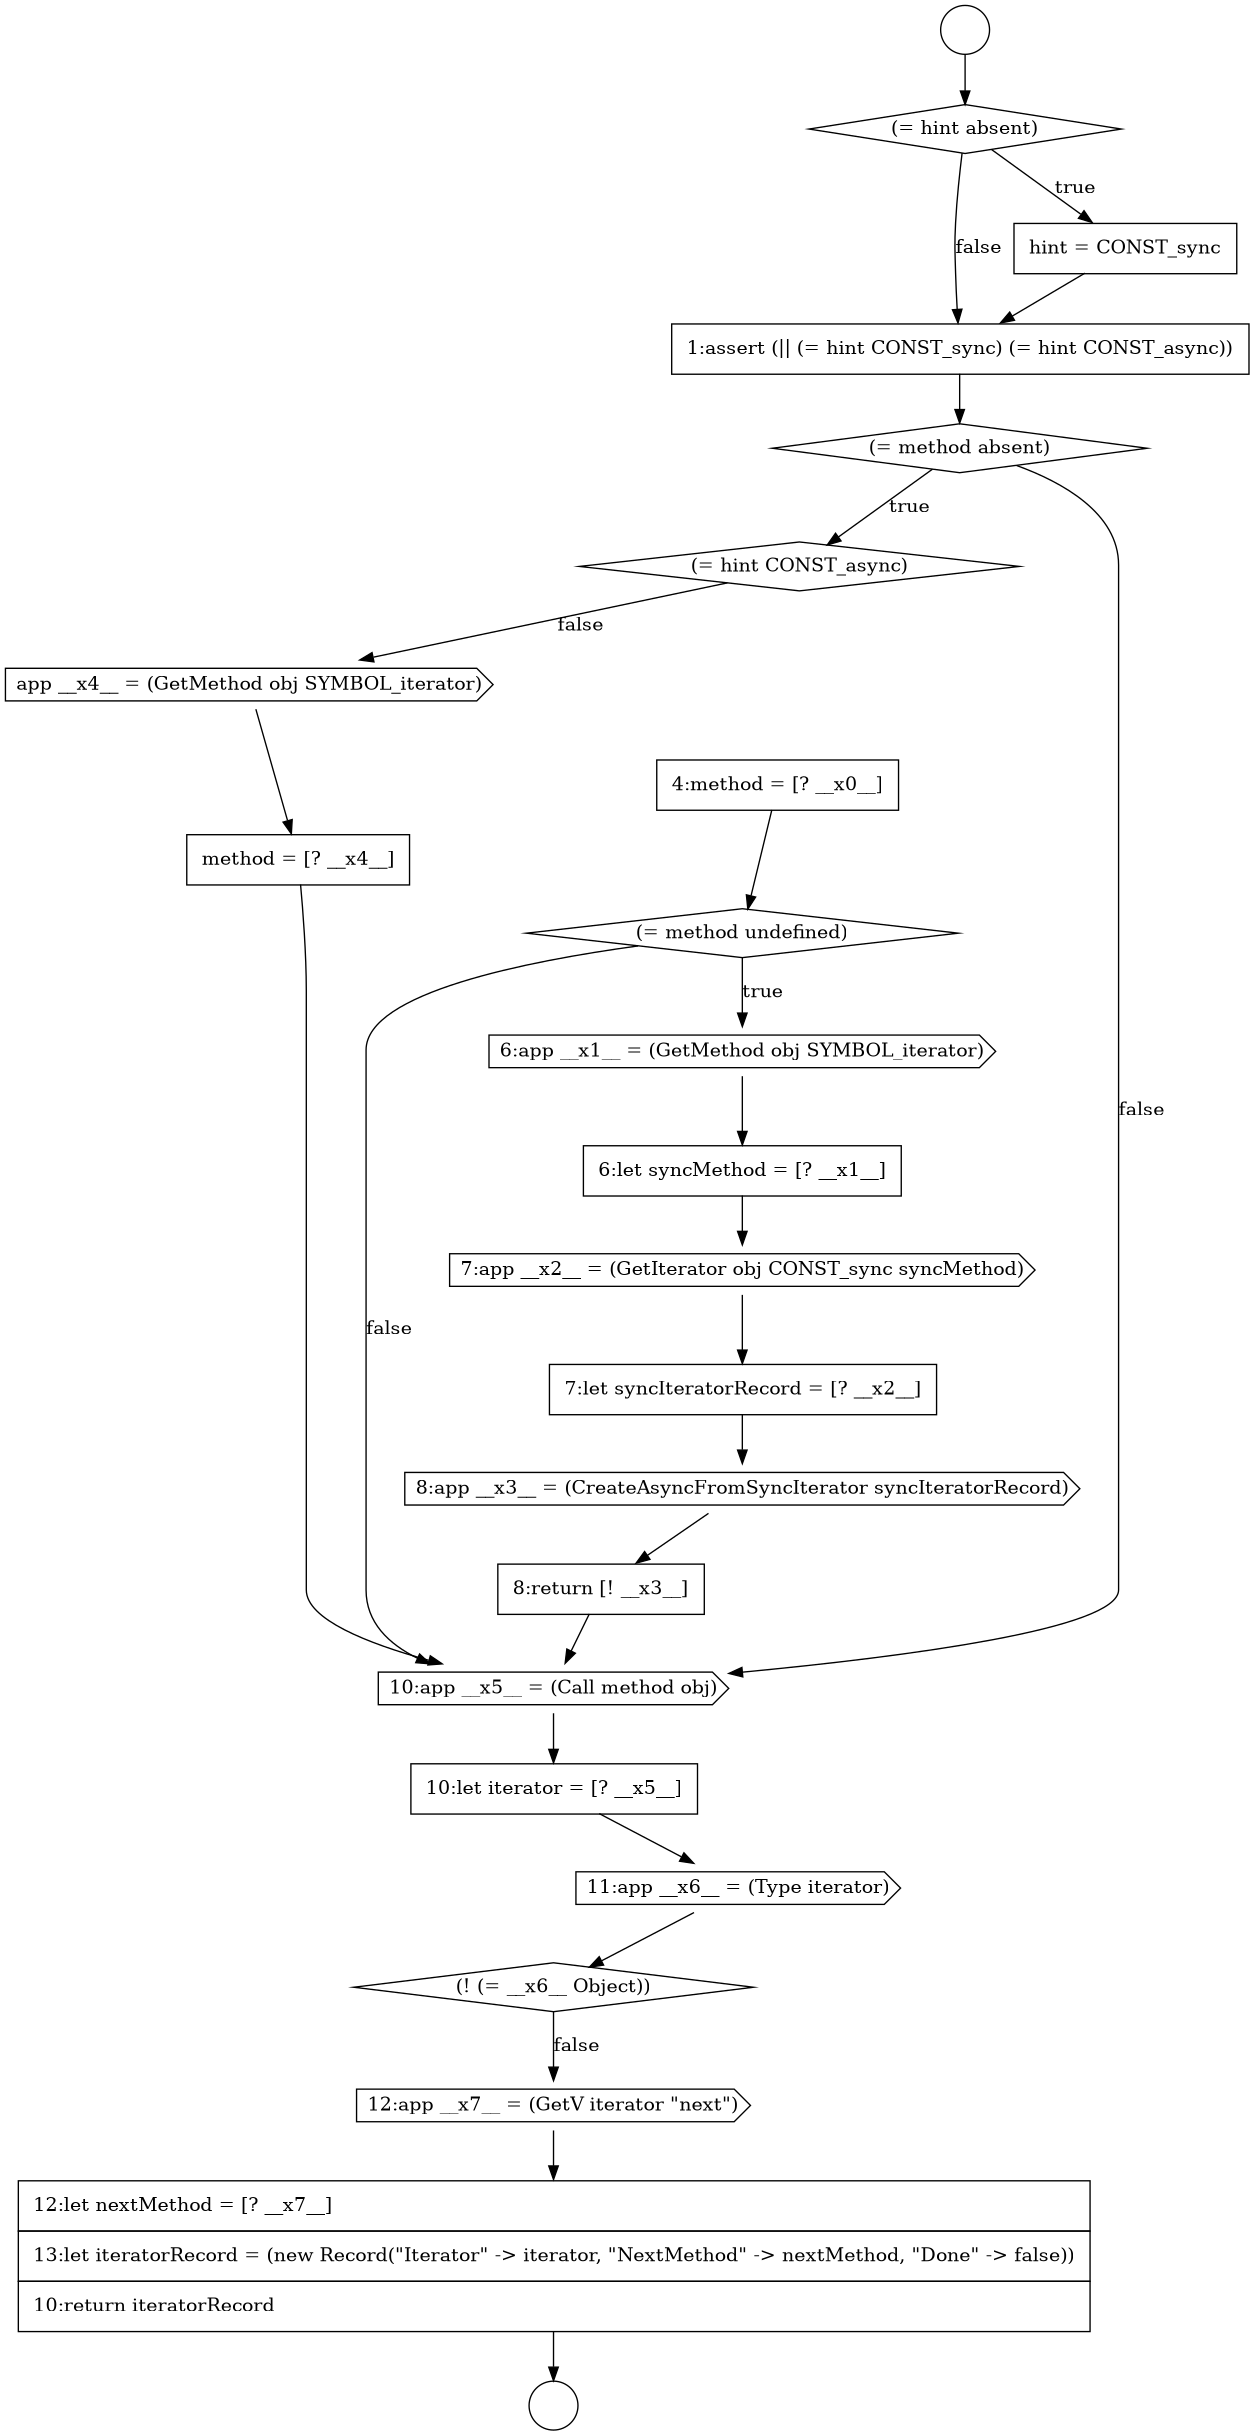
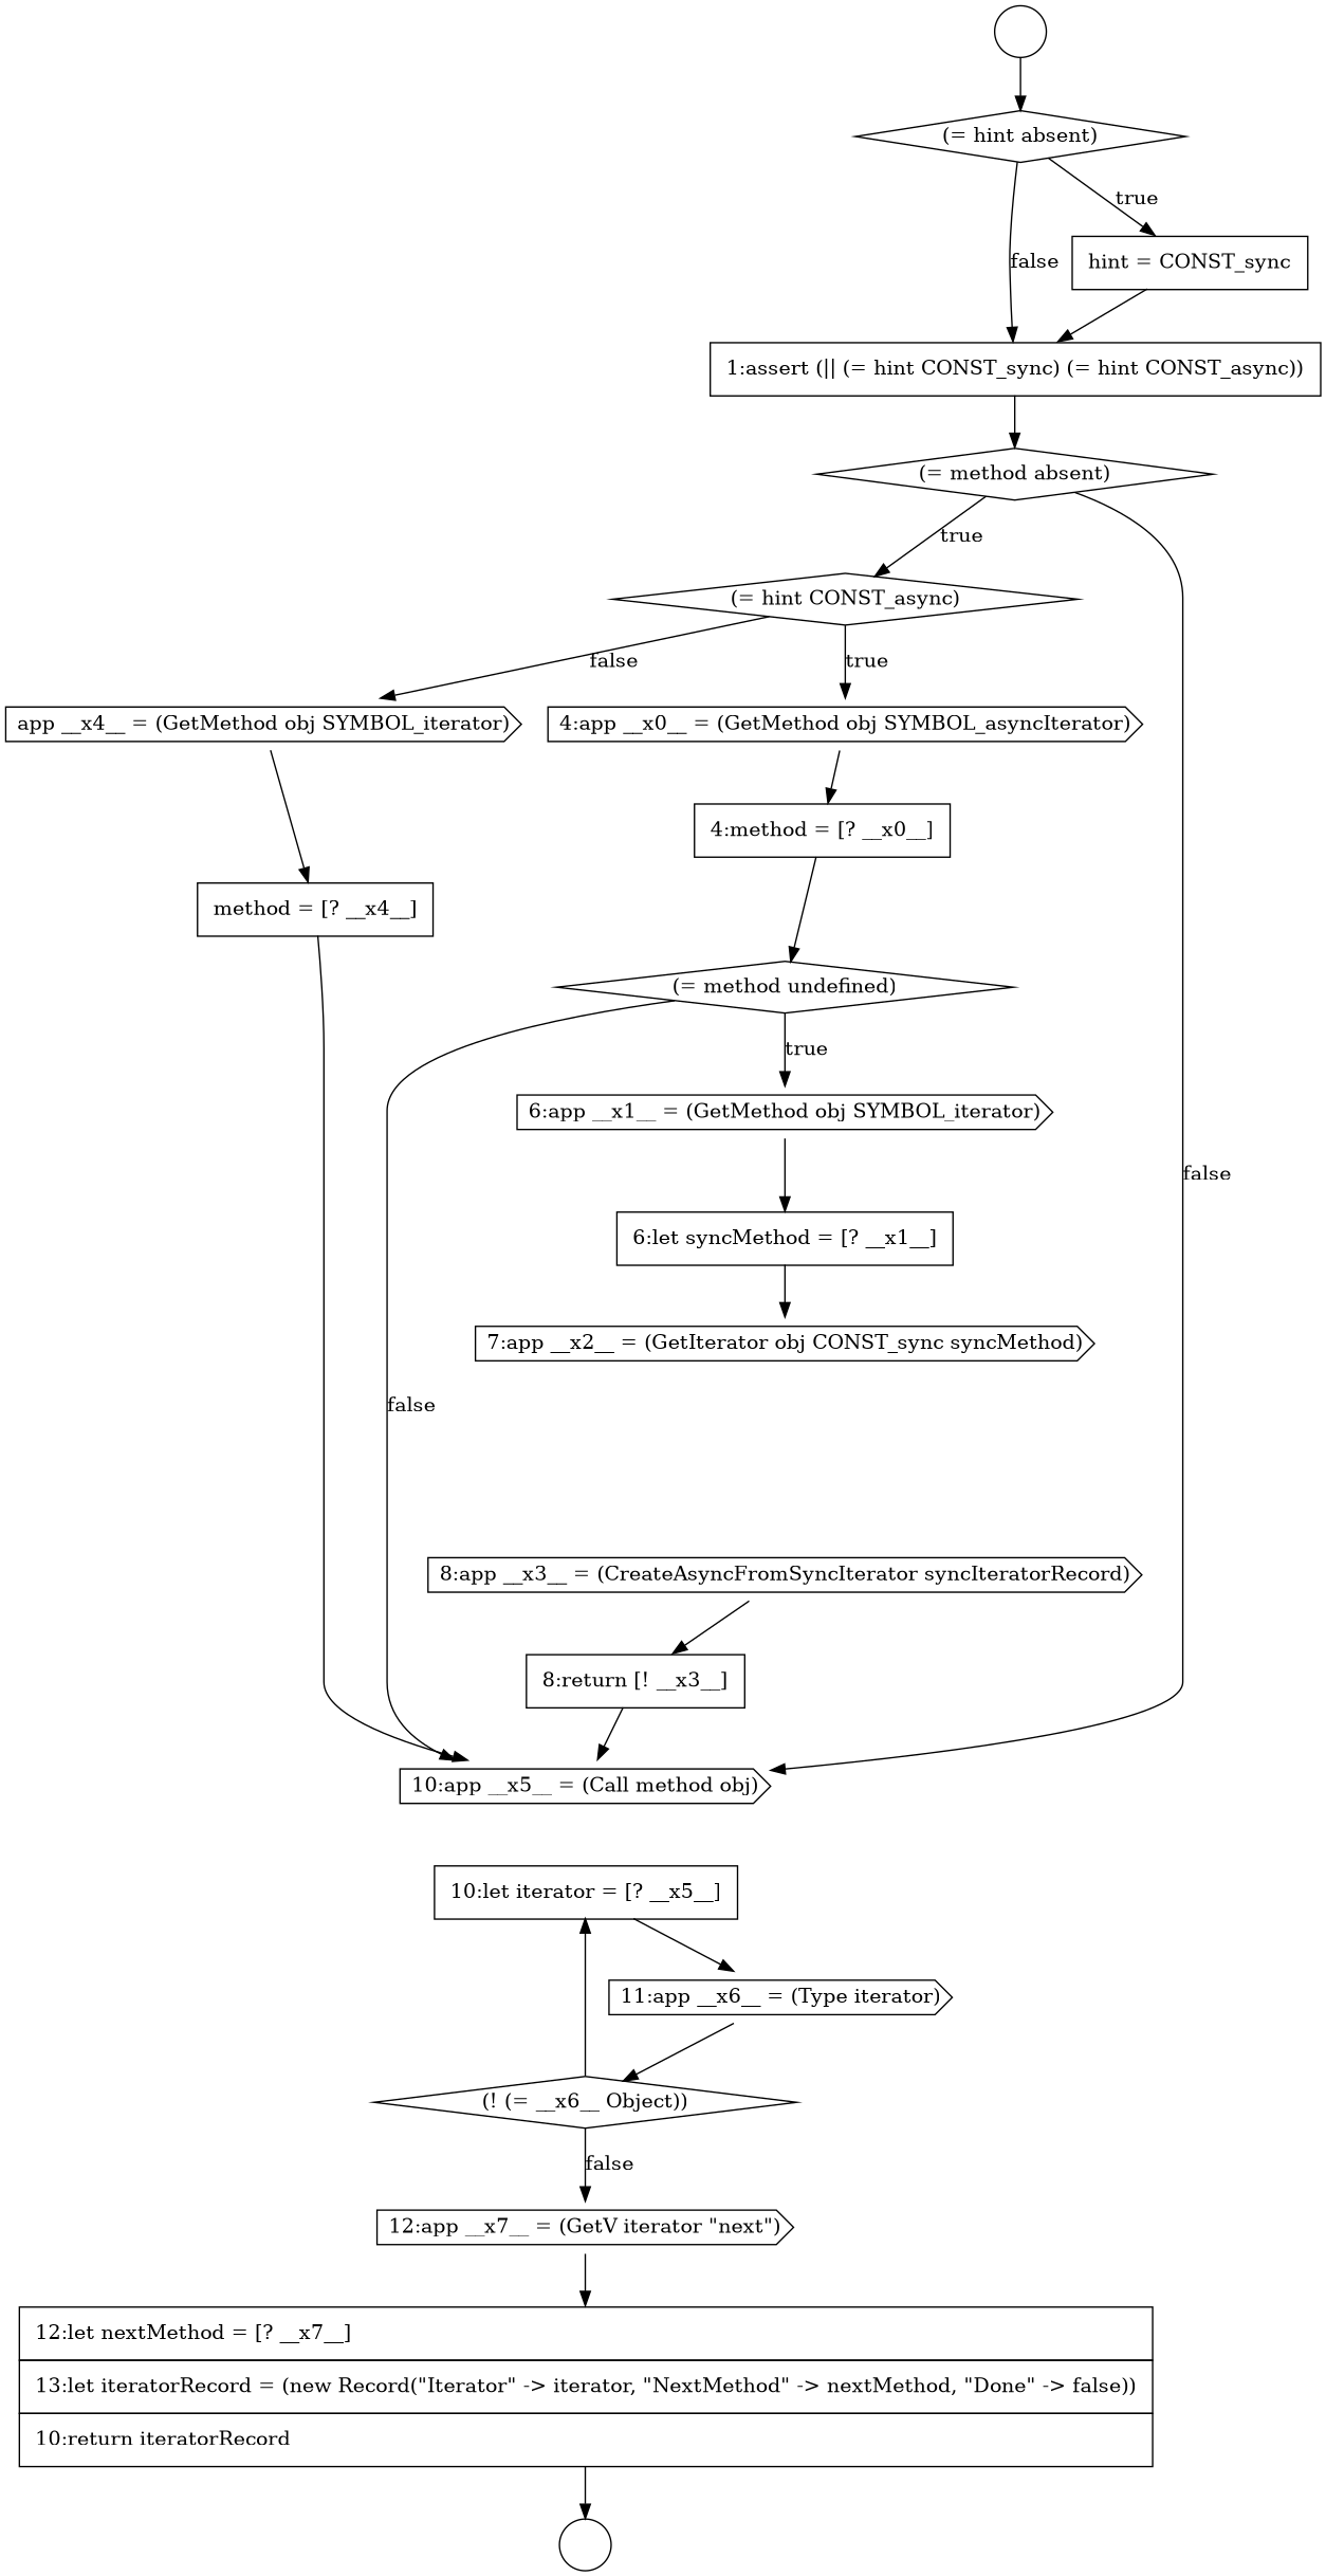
  digraph {
    node [color=black fillcolor=white shape=none style=filled]
    edge [color=black]
    n1 [label=<<font color="black">(= hint CONST_async)</font>> shape=diamond]
    n2 [label=<<font color="black">app __x4__ = (GetMethod obj SYMBOL_iterator)</font>> shape=cds]
+   n3 [label=<<font color="black">4:app __x0__ = (GetMethod obj SYMBOL_asyncIterator)</font>> shape=cds]
    n4 [label=<<font color="black">     <table border="0" cellborder="1" cellspacing="0" cellpadding="10">       <tr><td align="left">method = [? __x4__]</td></tr>     </table>   </font>> margin=0]
    n5 [label=<<font color="black">     <table border="0" cellborder="1" cellspacing="0" cellpadding="10">       <tr><td align="left">4:method = [? __x0__]</td></tr>     </table>   </font>> margin=0]
    n6 [label=<<font color="black">(! (= __x6__ Object))</font>> shape=diamond]
    n7 [label=<<font color="black">12:app __x7__ = (GetV iterator &quot;next&quot;)</font>> shape=cds]
    n8 [label=<<font color="black">     <table border="0" cellborder="1" cellspacing="0" cellpadding="10">       <tr><td align="left">12:let nextMethod = [? __x7__]</td></tr>       <tr><td align="left">13:let iteratorRecord = (new Record(&quot;Iterator&quot; -&gt; iterator, &quot;NextMethod&quot; -&gt; nextMethod, &quot;Done&quot; -&gt; false))</td></tr>       <tr><td align="left">10:return iteratorRecord</td></tr>     </table>   </font>> margin=0]
    n9 [label=<<font color="black">     <table border="0" cellborder="1" cellspacing="0" cellpadding="10">       <tr><td align="left">1:assert (|| (= hint CONST_sync) (= hint CONST_async))</td></tr>     </table>   </font>> margin=0]
    n10 [label=<<font color="black">(= method absent)</font>> shape=diamond]
    n11 [label=<<font color="black">10:app __x5__ = (Call method obj)</font>> shape=cds]
    n12 [label=" " shape=circle]
    n13 [label=<<font color="black">(= hint absent)</font>> shape=diamond]
    n14 [label=<<font color="black">     <table border="0" cellborder="1" cellspacing="0" cellpadding="10">       <tr><td align="left">hint = CONST_sync</td></tr>     </table>   </font>> margin=0]
    n15 [label=<<font color="black">11:app __x6__ = (Type iterator)</font>> shape=cds]
    n16 [label=" " shape=circle]
    n17 [label=<<font color="black">     <table border="0" cellborder="1" cellspacing="0" cellpadding="10">       <tr><td align="left">10:let iterator = [? __x5__]</td></tr>     </table>   </font>> margin=0]
    n18 [label=<<font color="black">6:app __x1__ = (GetMethod obj SYMBOL_iterator)</font>> shape=cds]
    n19 [label=<<font color="black">     <table border="0" cellborder="1" cellspacing="0" cellpadding="10">       <tr><td align="left">6:let syncMethod = [? __x1__]</td></tr>     </table>   </font>> margin=0]
    n20 [label=<<font color="black">7:app __x2__ = (GetIterator obj CONST_sync syncMethod)</font>> shape=cds]
-   n21 [label=<<font color="black">     <table border="0" cellborder="1" cellspacing="0" cellpadding="10">       <tr><td align="left">7:let syncIteratorRecord = [? __x2__]</td></tr>     </table>   </font>> margin=0]
    n22 [label=<<font color="black">8:app __x3__ = (CreateAsyncFromSyncIterator syncIteratorRecord)</font>> shape=cds]
    n23 [label=<<font color="black">     <table border="0" cellborder="1" cellspacing="0" cellpadding="10">       <tr><td align="left">8:return [! __x3__]</td></tr>     </table>   </font>> margin=0]
    n24 [label=<<font color="black">(= method undefined)</font>> shape=diamond]
    n1 -> n2 [label=<<font color="black">false</font>>]
+   n1 -> n3 [label=<<font color="black">true</font>>]
    n2 -> n4
+   n3 -> n5
    n4 -> n11
    n5 -> n24
    n6 -> n7 [label=<<font color="black">false</font>>]
    n7 -> n8
    n8 -> n16
    n9 -> n10
    n10 -> n1 [label=<<font color="black">true</font>>]
    n10 -> n11 [label=<<font color="black">false</font>>]
-   n11 -> n17
+   n6 -> n17
    n12 -> n13
    n13 -> n9 [label=<<font color="black">false</font>>]
    n13 -> n14 [label=<<font color="black">true</font>>]
    n14 -> n9
    n15 -> n6
    n17 -> n15
    n18 -> n19
    n19 -> n20
-   n20 -> n21
-   n21 -> n22
    n22 -> n23
    n23 -> n11
    n24 -> n11 [label=<<font color="black">false</font>>]
    n24 -> n18 [label=<<font color="black">true</font>>]
  }
